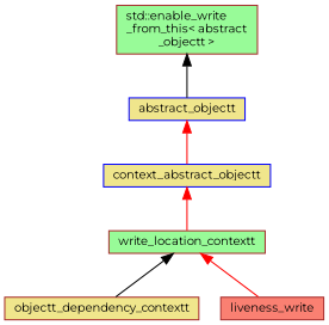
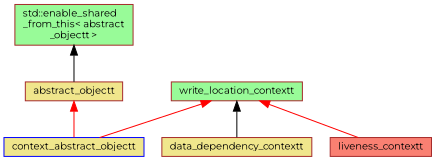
  digraph {
    fontname=Montserrat
    node [color=brown fillcolor=khaki fontname=Montserrat fontsize=10 shape=record style=filled]
    edge [color=red dir=back fontname=Montserrat fontsize=10 labelfontname=Helvetica labelfontsize=10 style=solid]
    n1 [color=blue fontcolor=black height=0.2 label=context_abstract_objectt width=0.4]
    n2 [fillcolor=palegreen height=0.2 label=write_location_contextt width=0.4]
-   n3 [height=0.2 label=objectt_dependency_contextt width=0.4]
-   n4 [fillcolor=salmon height=0.2 label=liveness_write width=0.4]
-   n5 [color=blue height=0.2 label=abstract_objectt width=0.4]
-   n6 [fillcolor=palegreen height=0.2 label="std::enable_write\l_from_this\< abstract\l_objectt \>" width=0.4]
-   n1 -> n2
+   n3 [height=0.2 label=data_dependency_contextt width=0.4]
+   n4 [fillcolor=salmon height=0.2 label=liveness_contextt width=0.4]
+   n5 [height=0.2 label=abstract_objectt width=0.4]
+   n6 [fillcolor=palegreen height=0.2 label="std::enable_shared\l_from_this\< abstract\l_objectt \>" width=0.4]
+   n2 -> n1
    n2 -> n3 [color=black]
    n2 -> n4
    n5 -> n1
    n6 -> n5 [color=black]
  }
